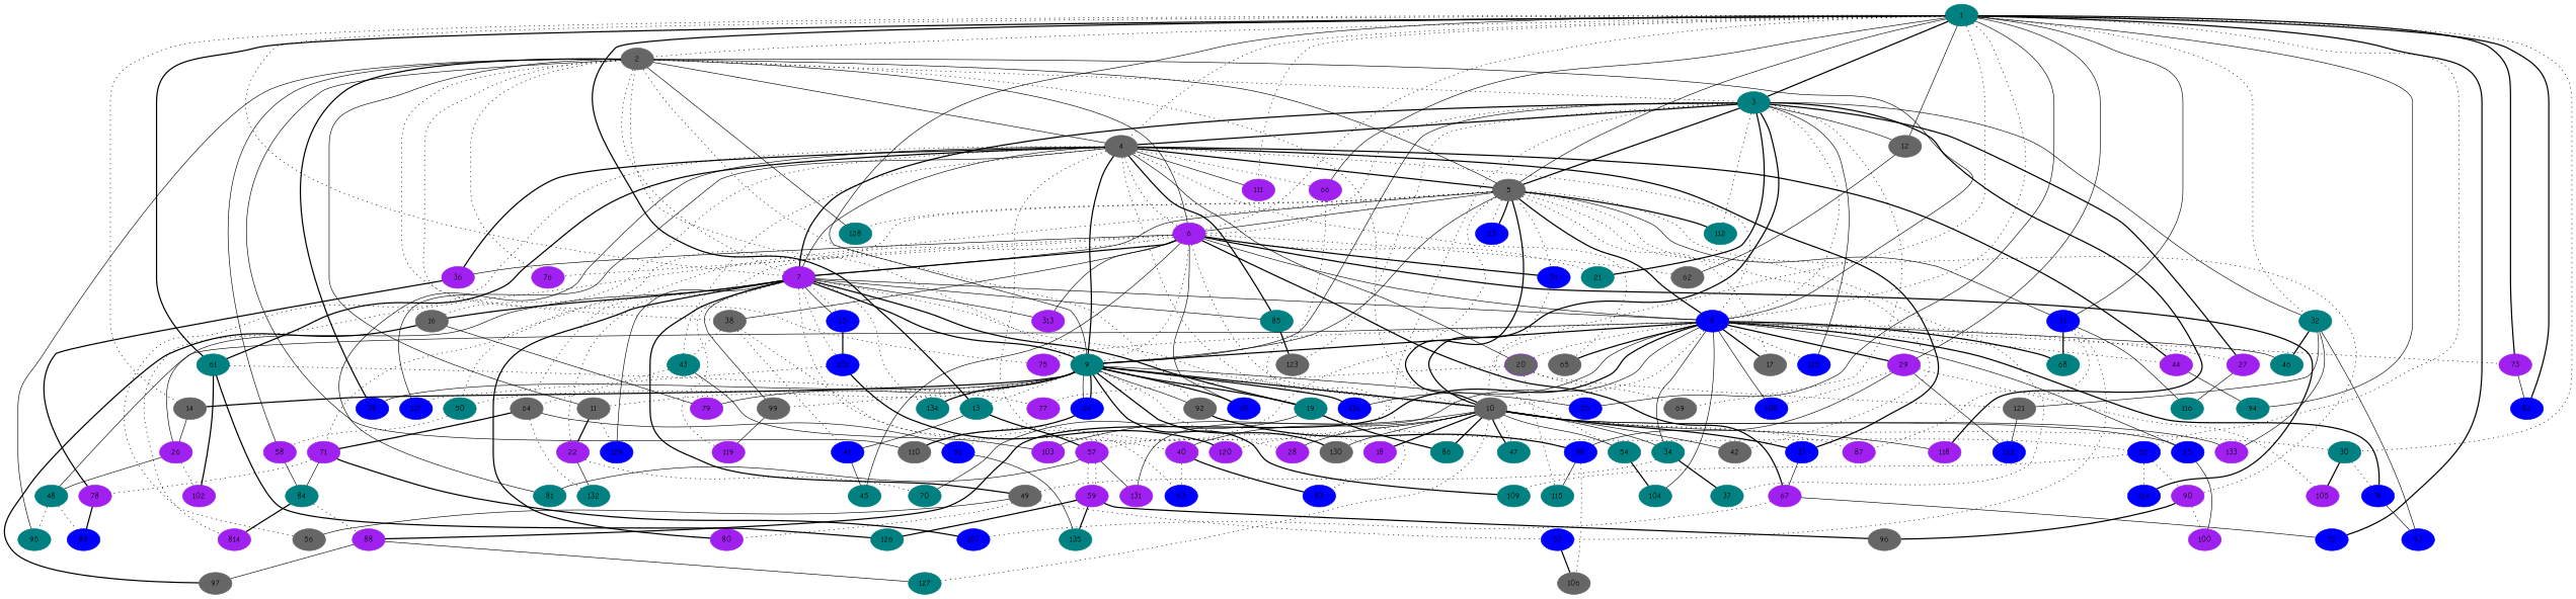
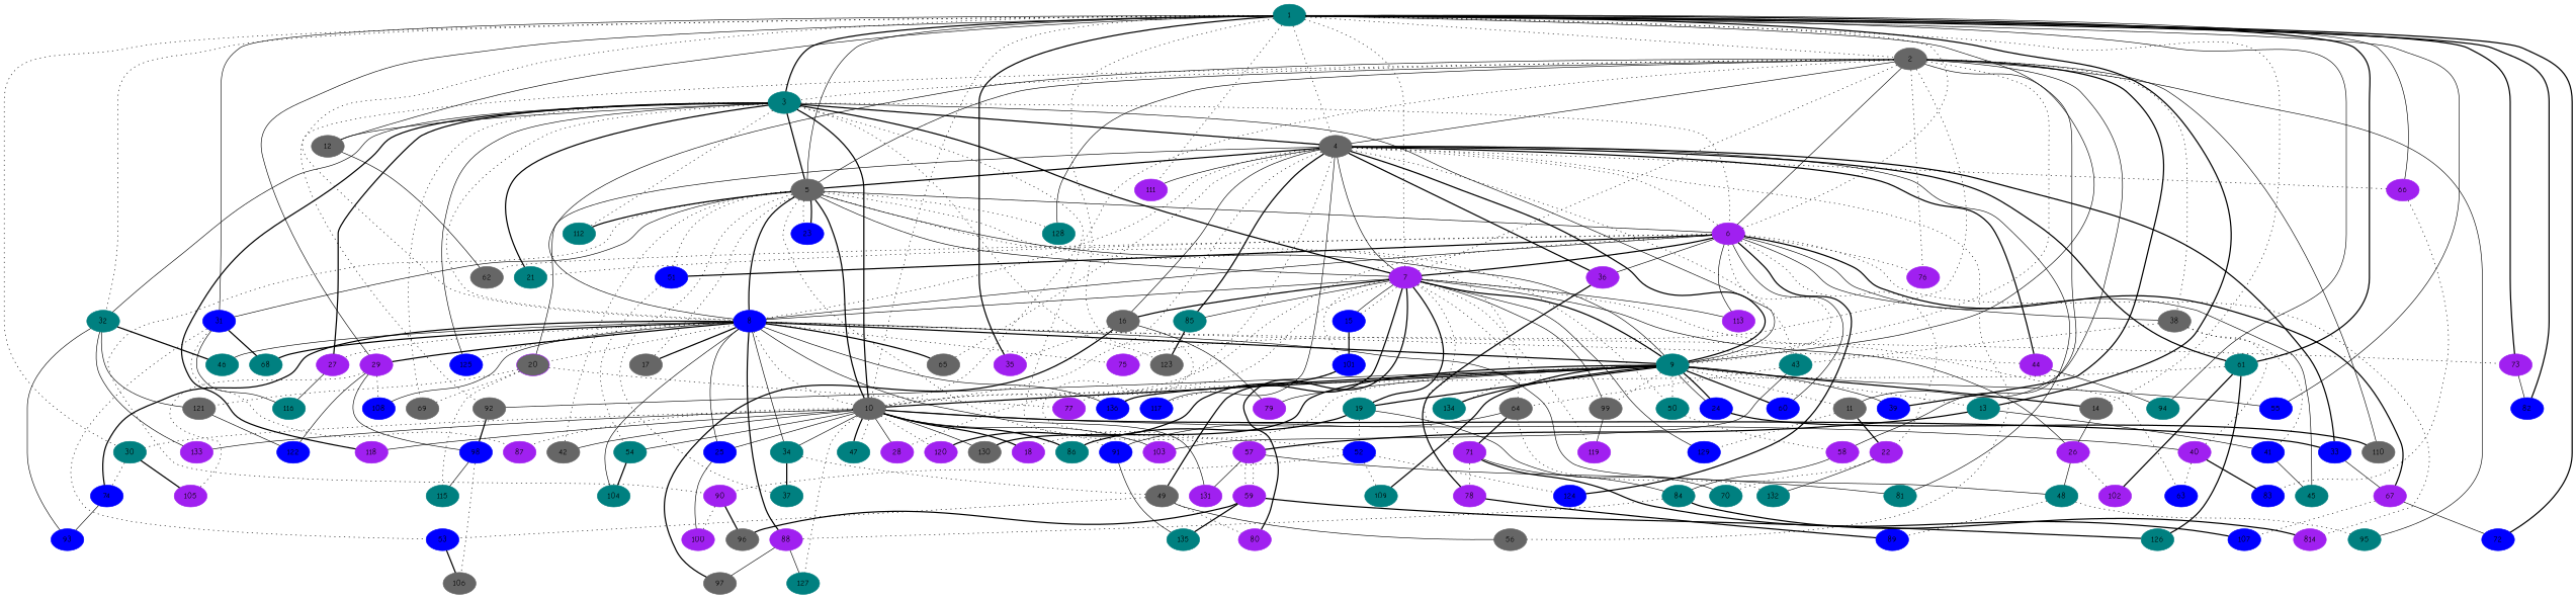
  graph {
    fontname="Comic Neue"
    node [color=purple fontname="Comic Neue" style=filled]
    edge [fontname="Comic Neue" style=dotted]
    1 [color=teal]
    2 [color=gray40]
    3 [color=teal]
    4 [color=gray40]
    5 [color=gray40]
    6
    7
    8 [color=blue]
    9 [color=teal]
    10 [color=gray40]
    12 [color=gray40]
    13 [color=teal]
    14 [color=gray40]
    29
    30 [color=teal]
    31 [color=blue]
    32 [color=teal]
+   35
    52 [color=blue]
    55 [color=blue]
    61 [color=teal]
    66
    72 [color=blue]
    73
    82 [color=blue]
    94 [color=teal]
    111
    11 [color=gray40]
    38 [color=gray40]
    39 [color=blue]
    58
    75
    76
    92 [color=gray40]
    95 [color=teal]
    110 [color=gray40]
    128 [color=teal]
    21 [color=teal]
    27
    57
    69 [color=gray40]
    112 [color=teal]
    118
    123 [color=gray40]
    125 [color=blue]
    16 [color=gray40]
    20 [fillcolor=gray40]
    28
    33 [color=blue]
    36
    43 [color=teal]
    44
    56 [color=gray40]
    65 [color=gray40]
    81 [color=teal]
    85 [color=teal]
    117 [color=blue]
    17 [color=gray40]
    23 [color=blue]
    37 [color=teal]
    42 [color=gray40]
    50 [color=teal]
    51 [color=blue]
    64 [color=gray40]
    90
    91 [color=blue]
    22
    45 [color=teal]
    60 [color=blue]
    62 [color=gray40]
    67
-   113 [label=313]
+   113
    n73 [label=814]
    124 [color=blue]
    15 [color=blue]
    19 [color=teal]
    26
    49 [color=gray40]
    63 [color=blue]
    71
    80
    99 [color=gray40]
    101 [color=blue]
    119
    129 [color=blue]
    134 [color=teal]
    25 [color=blue]
    34 [color=teal]
    46 [color=teal]
    48 [color=teal]
    68 [color=teal]
    74 [color=blue]
    88
    104 [color=teal]
    108 [color=blue]
    131
    136 [color=blue]
    18
    24 [color=blue]
    79
    109 [color=teal]
    130 [color=gray40]
    40
    47 [color=teal]
    54 [color=teal]
    86 [color=teal]
    87
    103
    120
    127 [color=teal]
    133
    41 [color=blue]
    98 [color=blue]
    105
    122 [color=blue]
    116 [color=teal]
    53 [color=blue]
    121 [color=gray40]
    93 [color=blue]
    77
    102
    126 [color=teal]
    83 [color=blue]
    84 [color=teal]
    59
    97 [color=gray40]
    115 [color=teal]
    78
    132 [color=teal]
    100
    96 [color=gray40]
    135 [color=teal]
    70 [color=teal]
    107 [color=blue]
    89 [color=blue]
    106 [color=gray40]
    1 -- 2
    1 -- 3 [style=bold]
    1 -- 4
    1 -- 5 [style=solid]
    1 -- 6
    1 -- 7
    1 -- 8
    1 -- 9 [style=solid]
    1 -- 10
    1 -- 12 [style=solid]
    1 -- 13 [style=bold]
    1 -- 14
    1 -- 29 [style=solid]
    1 -- 30
    1 -- 31 [style=solid]
    1 -- 32
+   1 -- 35 [style=bold]
    1 -- 52
    1 -- 55 [style=solid]
    1 -- 61 [style=bold]
    1 -- 66 [style=solid]
    1 -- 72 [style=bold]
    1 -- 73 [style=bold]
    1 -- 82 [style=bold]
    1 -- 94 [style=solid]
    1 -- 111
    2 -- 3
    2 -- 4 [style=solid]
    2 -- 5 [style=solid]
    2 -- 6 [style=solid]
    2 -- 7
    2 -- 8 [style=solid]
    2 -- 9
    2 -- 10
    2 -- 11 [style=solid]
    2 -- 38
    2 -- 39 [style=bold]
    2 -- 58 [style=solid]
    2 -- 75
    2 -- 76
    2 -- 92
    2 -- 95 [style=solid]
    2 -- 110 [style=solid]
    2 -- 128 [style=solid]
    3 -- 4 [style=bold]
    3 -- 5 [style=bold]
    3 -- 6
    3 -- 7 [style=bold]
    3 -- 8
    3 -- 9 [style=solid]
    3 -- 10 [style=bold]
    3 -- 12 [style=solid]
    3 -- 32 [style=solid]
    3 -- 21 [style=bold]
    3 -- 27 [style=bold]
    3 -- 57
    3 -- 69
    3 -- 112
    3 -- 118 [style=bold]
    3 -- 123
    3 -- 125 [style=solid]
    4 -- 5 [style=bold]
    4 -- 6
    4 -- 7 [style=solid]
    4 -- 8
    4 -- 9 [style=bold]
    4 -- 10
    4 -- 61 [style=bold]
    4 -- 66
    4 -- 111 [style=solid]
-   4 -- 16
+   4 -- 16 [style=solid]
    4 -- 20 [style=solid]
    4 -- 28
    4 -- 33 [style=bold]
    4 -- 36 [style=bold]
    4 -- 43
    4 -- 44 [style=bold]
    4 -- 56
    4 -- 65
    4 -- 81 [style=solid]
    4 -- 85 [style=bold]
    4 -- 117 [style=solid]
    5 -- 6 [style=solid]
    5 -- 7 [style=solid]
    5 -- 8 [style=bold]
    5 -- 9 [style=solid]
    5 -- 10 [style=bold]
    5 -- 31 [style=solid]
    5 -- 128
    5 -- 112 [style=bold]
    5 -- 17
    5 -- 23
    5 -- 23 [style=bold]
    5 -- 37
    5 -- 42
    5 -- 50
    5 -- 51
    5 -- 64
    5 -- 90
    5 -- 91
    6 -- 7 [style=bold]
    6 -- 8 [style=solid]
    6 -- 9
    6 -- 10
    6 -- 38 [style=solid]
    6 -- 76
    6 -- 21
    6 -- 36 [style=solid]
    6 -- 51 [style=bold]
    6 -- 22
    6 -- 45 [style=solid]
    6 -- 60 [style=solid]
    6 -- 62
    6 -- 67 [style=bold]
    6 -- 113 [style=solid]
    6 -- n73
    6 -- 124 [style=bold]
    7 -- 8 [style=solid]
    7 -- 9 [style=bold]
    7 -- 10
    7 -- 16 [style=bold]
    7 -- 85 [style=solid]
    7 -- 113 [style=solid]
    7 -- 15 [style=solid]
    7 -- 15
    7 -- 19 [style=bold]
    7 -- 26 [style=solid]
    7 -- 49 [style=bold]
    7 -- 63
    7 -- 71
    7 -- 80 [style=bold]
    7 -- 99 [style=solid]
    7 -- 101
    7 -- 119
    7 -- 129 [style=solid]
    7 -- 134
    8 -- 9 [style=bold]
    8 -- 10
    8 -- 29 [style=bold]
    8 -- 73
    8 -- 75
    8 -- 27
    8 -- 125
    8 -- 20
    8 -- 44
    8 -- 65 [style=bold]
    8 -- 17 [style=bold]
    8 -- 25 [style=solid]
    8 -- 34 [style=solid]
    8 -- 46 [style=solid]
    8 -- 48 [style=solid]
    8 -- 68 [style=bold]
    8 -- 74 [style=bold]
    8 -- 88 [style=bold]
    8 -- 104 [style=solid]
    8 -- 108 [style=solid]
    8 -- 131 [style=solid]
    8 -- 136 [style=solid]
    9 -- 10 [style=bold]
    9 -- 13
    9 -- 14 [style=bold]
    9 -- 55 [style=solid]
    9 -- 11
    9 -- 39 [style=solid]
    9 -- 92 [style=solid]
    9 -- 50
    9 -- 60 [style=bold]
    9 -- 19 [style=bold]
    9 -- 99
    9 -- 134 [style=bold]
    9 -- 136 [style=bold]
    9 -- 18
    9 -- 24 [style=solid]
    9 -- 24 [style=bold]
    9 -- 79 [style=solid]
    9 -- 109 [style=bold]
    9 -- 130 [style=bold]
    10 -- 30
    10 -- 118 [style=solid]
    10 -- 28 [style=solid]
    10 -- 33 [style=bold]
    10 -- 42 [style=solid]
    10 -- 25 [style=solid]
    10 -- 34 [style=solid]
    10 -- 18 [style=bold]
    10 -- 130 [style=solid]
    10 -- 40 [style=solid]
    10 -- 47 [style=bold]
    10 -- 47
    10 -- 54 [style=solid]
    10 -- 86 [style=bold]
    10 -- 87
    10 -- 103 [style=solid]
    10 -- 120
    10 -- 127
    10 -- 133 [style=solid]
    12 -- 62 [style=solid]
    13 -- 57 [style=bold]
    13 -- 41 [style=solid]
    14 -- 26 [style=solid]
    29 -- 108
    29 -- 98 [style=solid]
    29 -- 105
    29 -- 122 [style=solid]
    30 -- 74
    30 -- 105 [style=bold]
    31 -- 68 [style=bold]
    31 -- 87
    31 -- 116 [style=solid]
    31 -- 53
    32 -- 46 [style=bold]
    32 -- 133 [style=solid]
    32 -- 121 [style=solid]
    32 -- 93 [style=solid]
    52 -- 90
    52 -- 124
    52 -- 109
    61 -- 77
    61 -- 102 [style=bold]
    61 -- 126 [style=bold]
    66 -- 83
    73 -- 82 [style=solid]
    11 -- 22 [style=bold]
    11 -- 129
    38 -- 43
    38 -- 40
    38 -- 41
    58 -- 84 [style=solid]
    92 -- 98 [style=bold]
    27 -- 116 [style=solid]
    57 -- 81 [style=solid]
    57 -- 131 [style=solid]
    57 -- 59
    57 -- 59
+   16 -- 35
    16 -- 79 [style=solid]
    16 -- 97 [style=bold]
    20 -- 69
    20 -- 121
    20 -- 77
    20 -- 115
    33 -- 67 [style=solid]
    36 -- 78 [style=bold]
    43 -- 64
    43 -- 103 [style=solid]
    44 -- 94 [style=solid]
    85 -- 123 [style=bold]
    50 -- 58
    51 -- 54
    64 -- 91 [style=solid]
    64 -- 71 [style=bold]
    64 -- 132
    90 -- 100
    90 -- 96 [style=bold]
    91 -- 135 [style=solid]
    22 -- 132 [style=solid]
    22 -- 70
    67 -- 72 [style=solid]
    67 -- 107
    15 -- 101 [style=bold]
    19 -- 52
    19 -- 86 [style=bold]
    19 -- 70 [style=solid]
    26 -- 48 [style=solid]
    26 -- 102
    49 -- 56 [style=solid]
    49 -- 80
    49 -- 53
    71 -- 84 [style=solid]
    71 -- 78
    71 -- 107 [style=bold]
    99 -- 119 [style=solid]
    101 -- 117
    101 -- 120 [style=bold]
    25 -- 100 [style=solid]
    34 -- 37 [style=bold]
    34 -- 49
    48 -- 95
    48 -- 89
    74 -- 93 [style=solid]
    88 -- 127 [style=solid]
    88 -- 97 [style=solid]
    24 -- 110 [style=bold]
    40 -- 63
    40 -- 83 [style=bold]
    54 -- 104 [style=bold]
    41 -- 45 [style=solid]
    98 -- 115 [style=solid]
    98 -- 106
    53 -- 106 [style=bold]
    121 -- 122 [style=solid]
    84 -- n73 [style=bold]
    84 -- 88
    59 -- 126 [style=bold]
    59 -- 96 [style=bold]
    59 -- 135 [style=bold]
    78 -- 89 [style=bold]
  }
